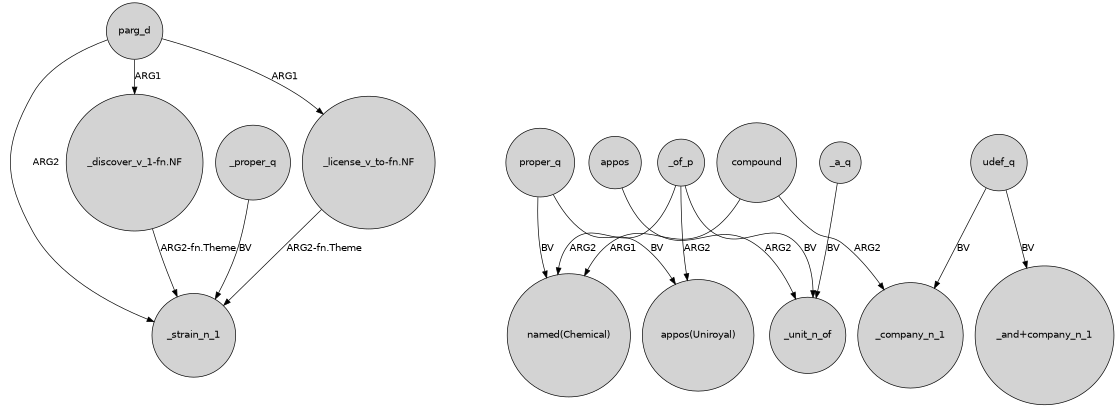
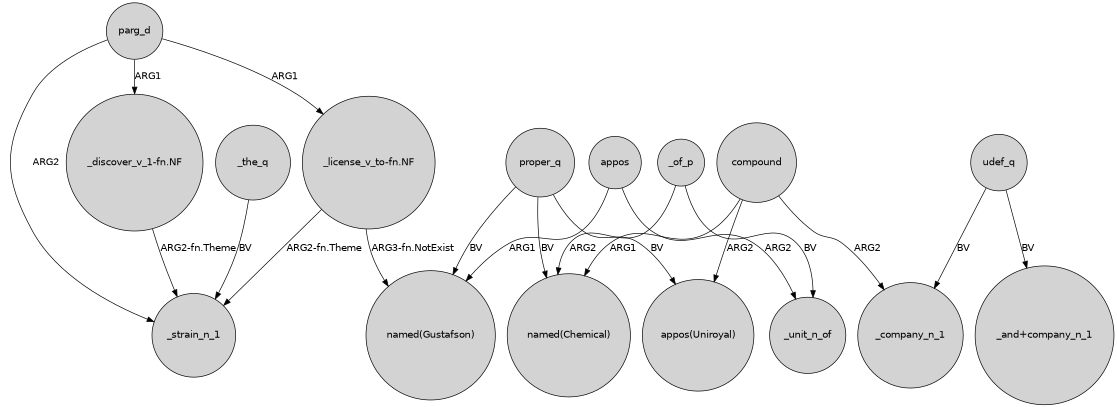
  digraph {
    fontname="DejaVu Sans"
    node [fontname="DejaVu Sans" shape=circle style=filled]
    edge [fontname="DejaVu Sans"]
    "_discover_v_1-fn.NF"
    _strain_n_1
    n3 [label="appos(Uniroyal)"]
    compound
    _company_n_1
    "named(Chemical)"
    "_license_v_to-fn.NF"
+   "named(Gustafson)"
    proper_q
    _of_p
    _unit_n_of
    parg_d
-   _a_q
-   _the_q [label=_proper_q]
+   _the_q
    udef_q
    "_and+company_n_1"
    appos
    "_discover_v_1-fn.NF" -> _strain_n_1 [label="ARG2-fn.Theme"]
-   _of_p -> n3 [label=ARG2]
+   compound -> n3 [label=ARG2]
    compound -> _company_n_1 [label=ARG2]
    compound -> "named(Chemical)" [label=ARG1]
    "_license_v_to-fn.NF" -> _strain_n_1 [label="ARG2-fn.Theme"]
+   "_license_v_to-fn.NF" -> "named(Gustafson)" [label="ARG3-fn.NotExist"]
    proper_q -> n3 [label=BV]
    proper_q -> "named(Chemical)" [label=BV]
+   proper_q -> "named(Gustafson)" [label=BV]
    _of_p -> "named(Chemical)" [label=ARG2]
    _of_p -> _unit_n_of [label=BV]
    parg_d -> "_discover_v_1-fn.NF" [label=ARG1]
    parg_d -> _strain_n_1 [label=ARG2]
    parg_d -> "_license_v_to-fn.NF" [label=ARG1]
-   _a_q -> _unit_n_of [label=BV]
    _the_q -> _strain_n_1 [label=BV]
    udef_q -> _company_n_1 [label=BV]
    udef_q -> "_and+company_n_1" [label=BV]
+   appos -> "named(Gustafson)" [label=ARG1]
    appos -> _unit_n_of [label=ARG2]
  }
